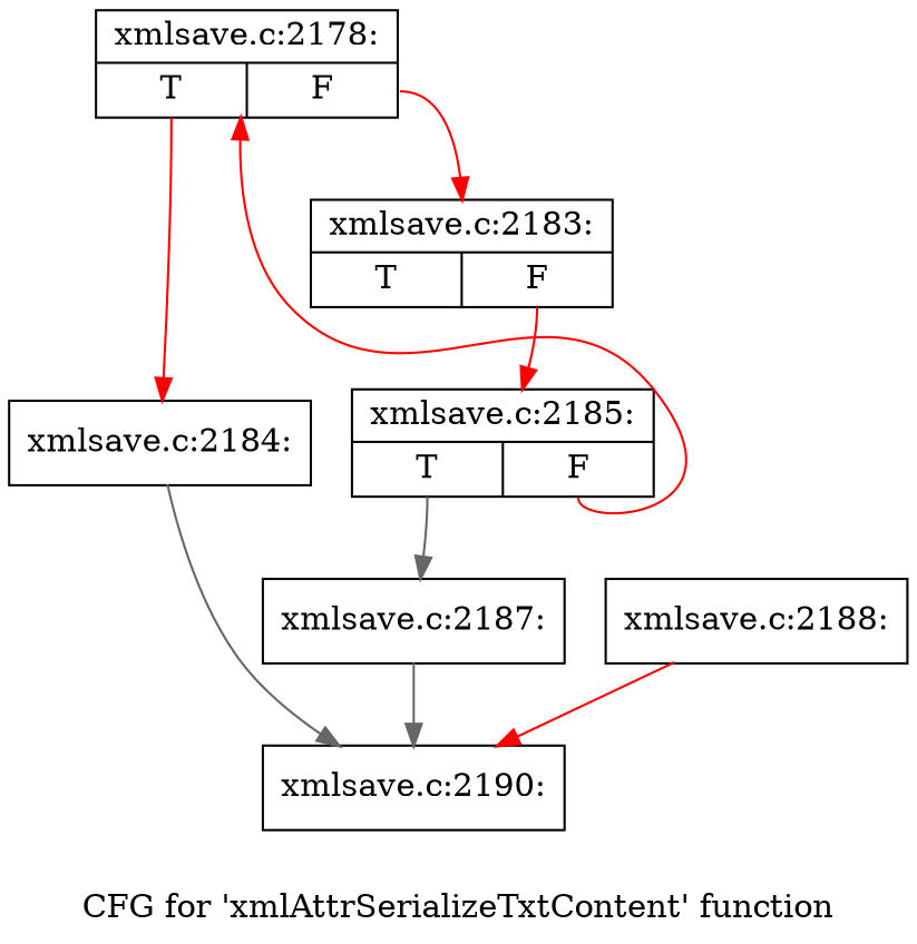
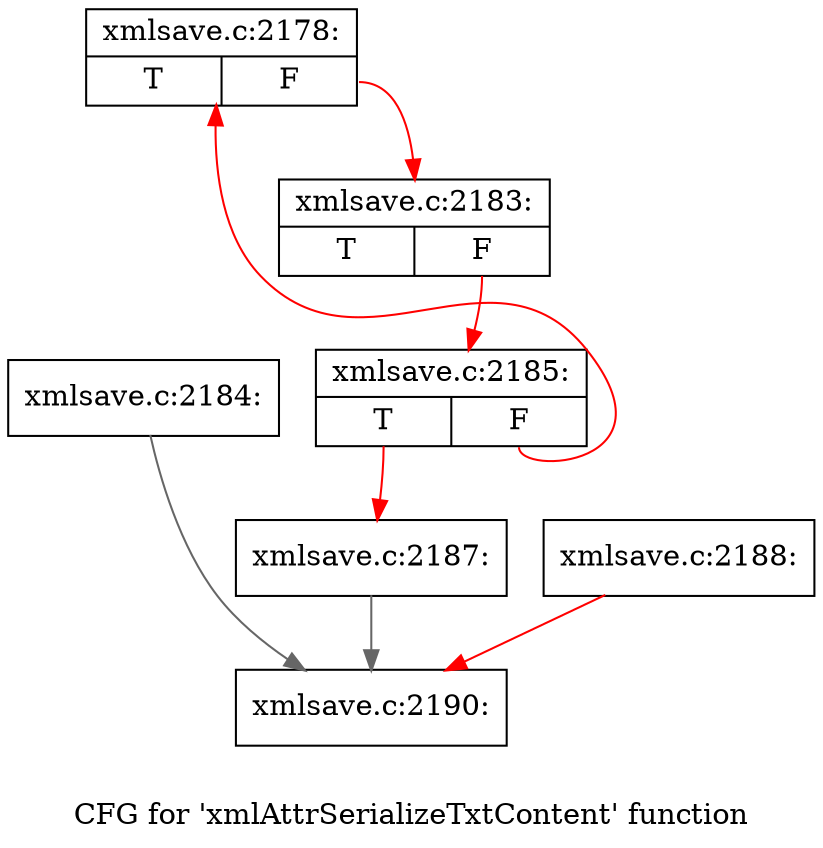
  digraph {
    label="CFG for 'xmlAttrSerializeTxtContent' function"
    node [shape=record]
    edge [color=red]
    n1 [label="{xmlsave.c:2178:|{<s0>T|<s1>F}}"]
    n2 [label="{xmlsave.c:2184:}"]
    n3 [label="{xmlsave.c:2183:|{<s0>T|<s1>F}}"]
    n4 [label="{xmlsave.c:2190:}"]
    n5 [label="{xmlsave.c:2185:|{<s0>T|<s1>F}}"]
    n6 [label="{xmlsave.c:2187:}"]
    n7 [label="{xmlsave.c:2188:}"]
-   n1 -> n2 [tailport=s0]
    n1 -> n3 [tailport=s1]
    n2 -> n4 [color=gray40]
    n3 -> n5 [tailport=s1]
    n5 -> n1 [tailport=s1]
-   n5 -> n6 [color=gray40 tailport=s0]
+   n5 -> n6 [tailport=s0]
    n6 -> n4 [color=gray40]
    n7 -> n4
  }
